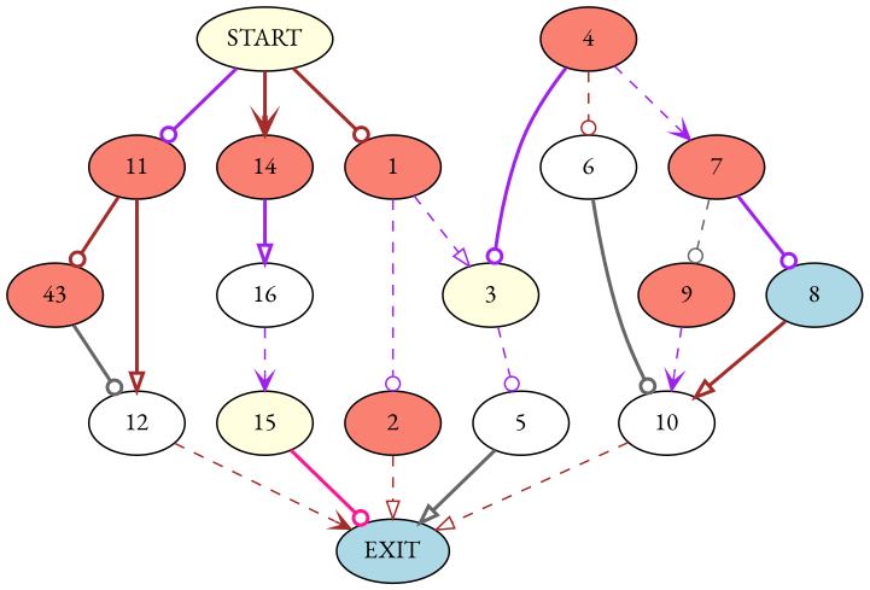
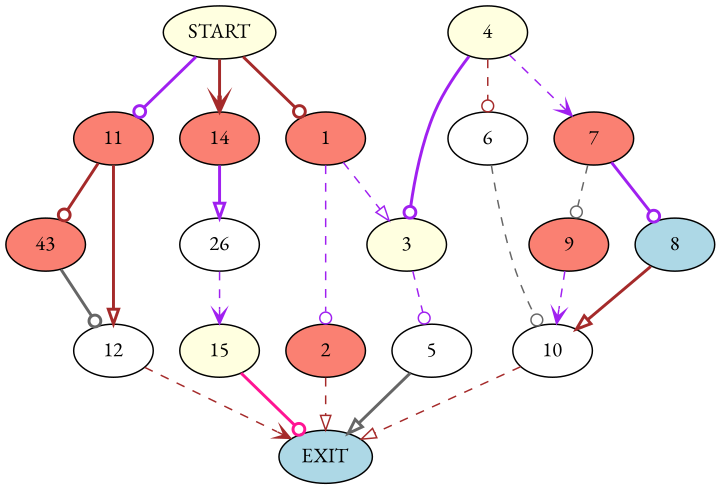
  digraph {
    fontname="EB Garamond"
    node [fillcolor=salmon fontname="EB Garamond" style=filled]
    edge [arrowhead=odot color=purple fontname="EB Garamond" style=bold]
    n1 [fillcolor=lightyellow label=START]
    1
    11
    14
    2
    3 [fillcolor=lightyellow]
    12 [fillcolor=white]
    n8 [label=43]
-   16 [fillcolor=white]
+   16 [fillcolor=white label=26]
    n10 [fillcolor=lightblue label=EXIT]
    5 [fillcolor=white]
-   4
+   4 [fillcolor=lightyellow]
    6 [fillcolor=white]
    7
    10 [fillcolor=white]
    8 [fillcolor=lightblue]
    9
    15 [fillcolor=lightyellow]
    n1 -> 1 [color=brown]
    n1 -> 11
    n1 -> 14 [arrowhead=vee color=brown]
    1 -> 2 [style=dashed]
    1 -> 3 [arrowhead=onormal style=dashed]
    11 -> 12 [arrowhead=onormal color=brown]
    11 -> n8 [color=brown]
    14 -> 16 [arrowhead=onormal]
    2 -> n10 [arrowhead=onormal color=brown style=dashed]
    3 -> 5 [style=dashed]
    12 -> n10 [arrowhead=vee color=brown style=dashed]
    n8 -> 12 [color=gray40]
    16 -> 15 [arrowhead=vee style=dashed]
    5 -> n10 [arrowhead=onormal color=gray40]
    4 -> 3
    4 -> 6 [color=brown style=dashed]
    4 -> 7 [arrowhead=vee style=dashed]
-   6 -> 10 [color=gray40]
+   6 -> 10 [color=gray40 style=dashed]
    7 -> 8
    7 -> 9 [color=gray40 style=dashed]
    10 -> n10 [arrowhead=onormal color=brown style=dashed]
    8 -> 10 [arrowhead=onormal color=brown]
    9 -> 10 [arrowhead=vee style=dashed]
    15 -> n10 [color=deeppink]
  }
